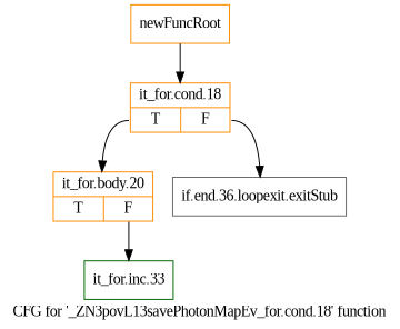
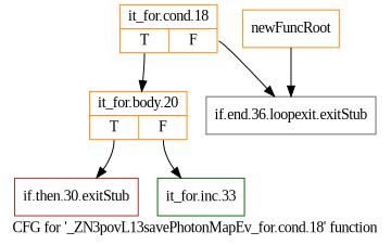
  digraph {
    fontname="Liberation Serif"
    label="CFG for '_ZN3povL13savePhotonMapEv_for.cond.18' function"
    node [color=darkorange fontname="Liberation Serif" shape=record]
    edge [fontname="Liberation Serif" tailport=s1]
    n1 [label="{newFuncRoot}"]
    n2 [label="{it_for.cond.18|{<s0>T|<s1>F}}"]
    n3 [color=gray40 label="{if.end.36.loopexit.exitStub}"]
    n4 [label="{it_for.body.20|{<s0>T|<s1>F}}"]
+   n5 [color=brown label="{if.then.30.exitStub}"]
    n6 [color=darkgreen label="{it_for.inc.33}"]
-   n1 -> n2 [tailport=""]
+   n1 -> n3 [tailport=""]
    n2 -> n3
    n2 -> n4 [tailport=s0]
+   n4 -> n5 [tailport=s0]
    n4 -> n6
  }
